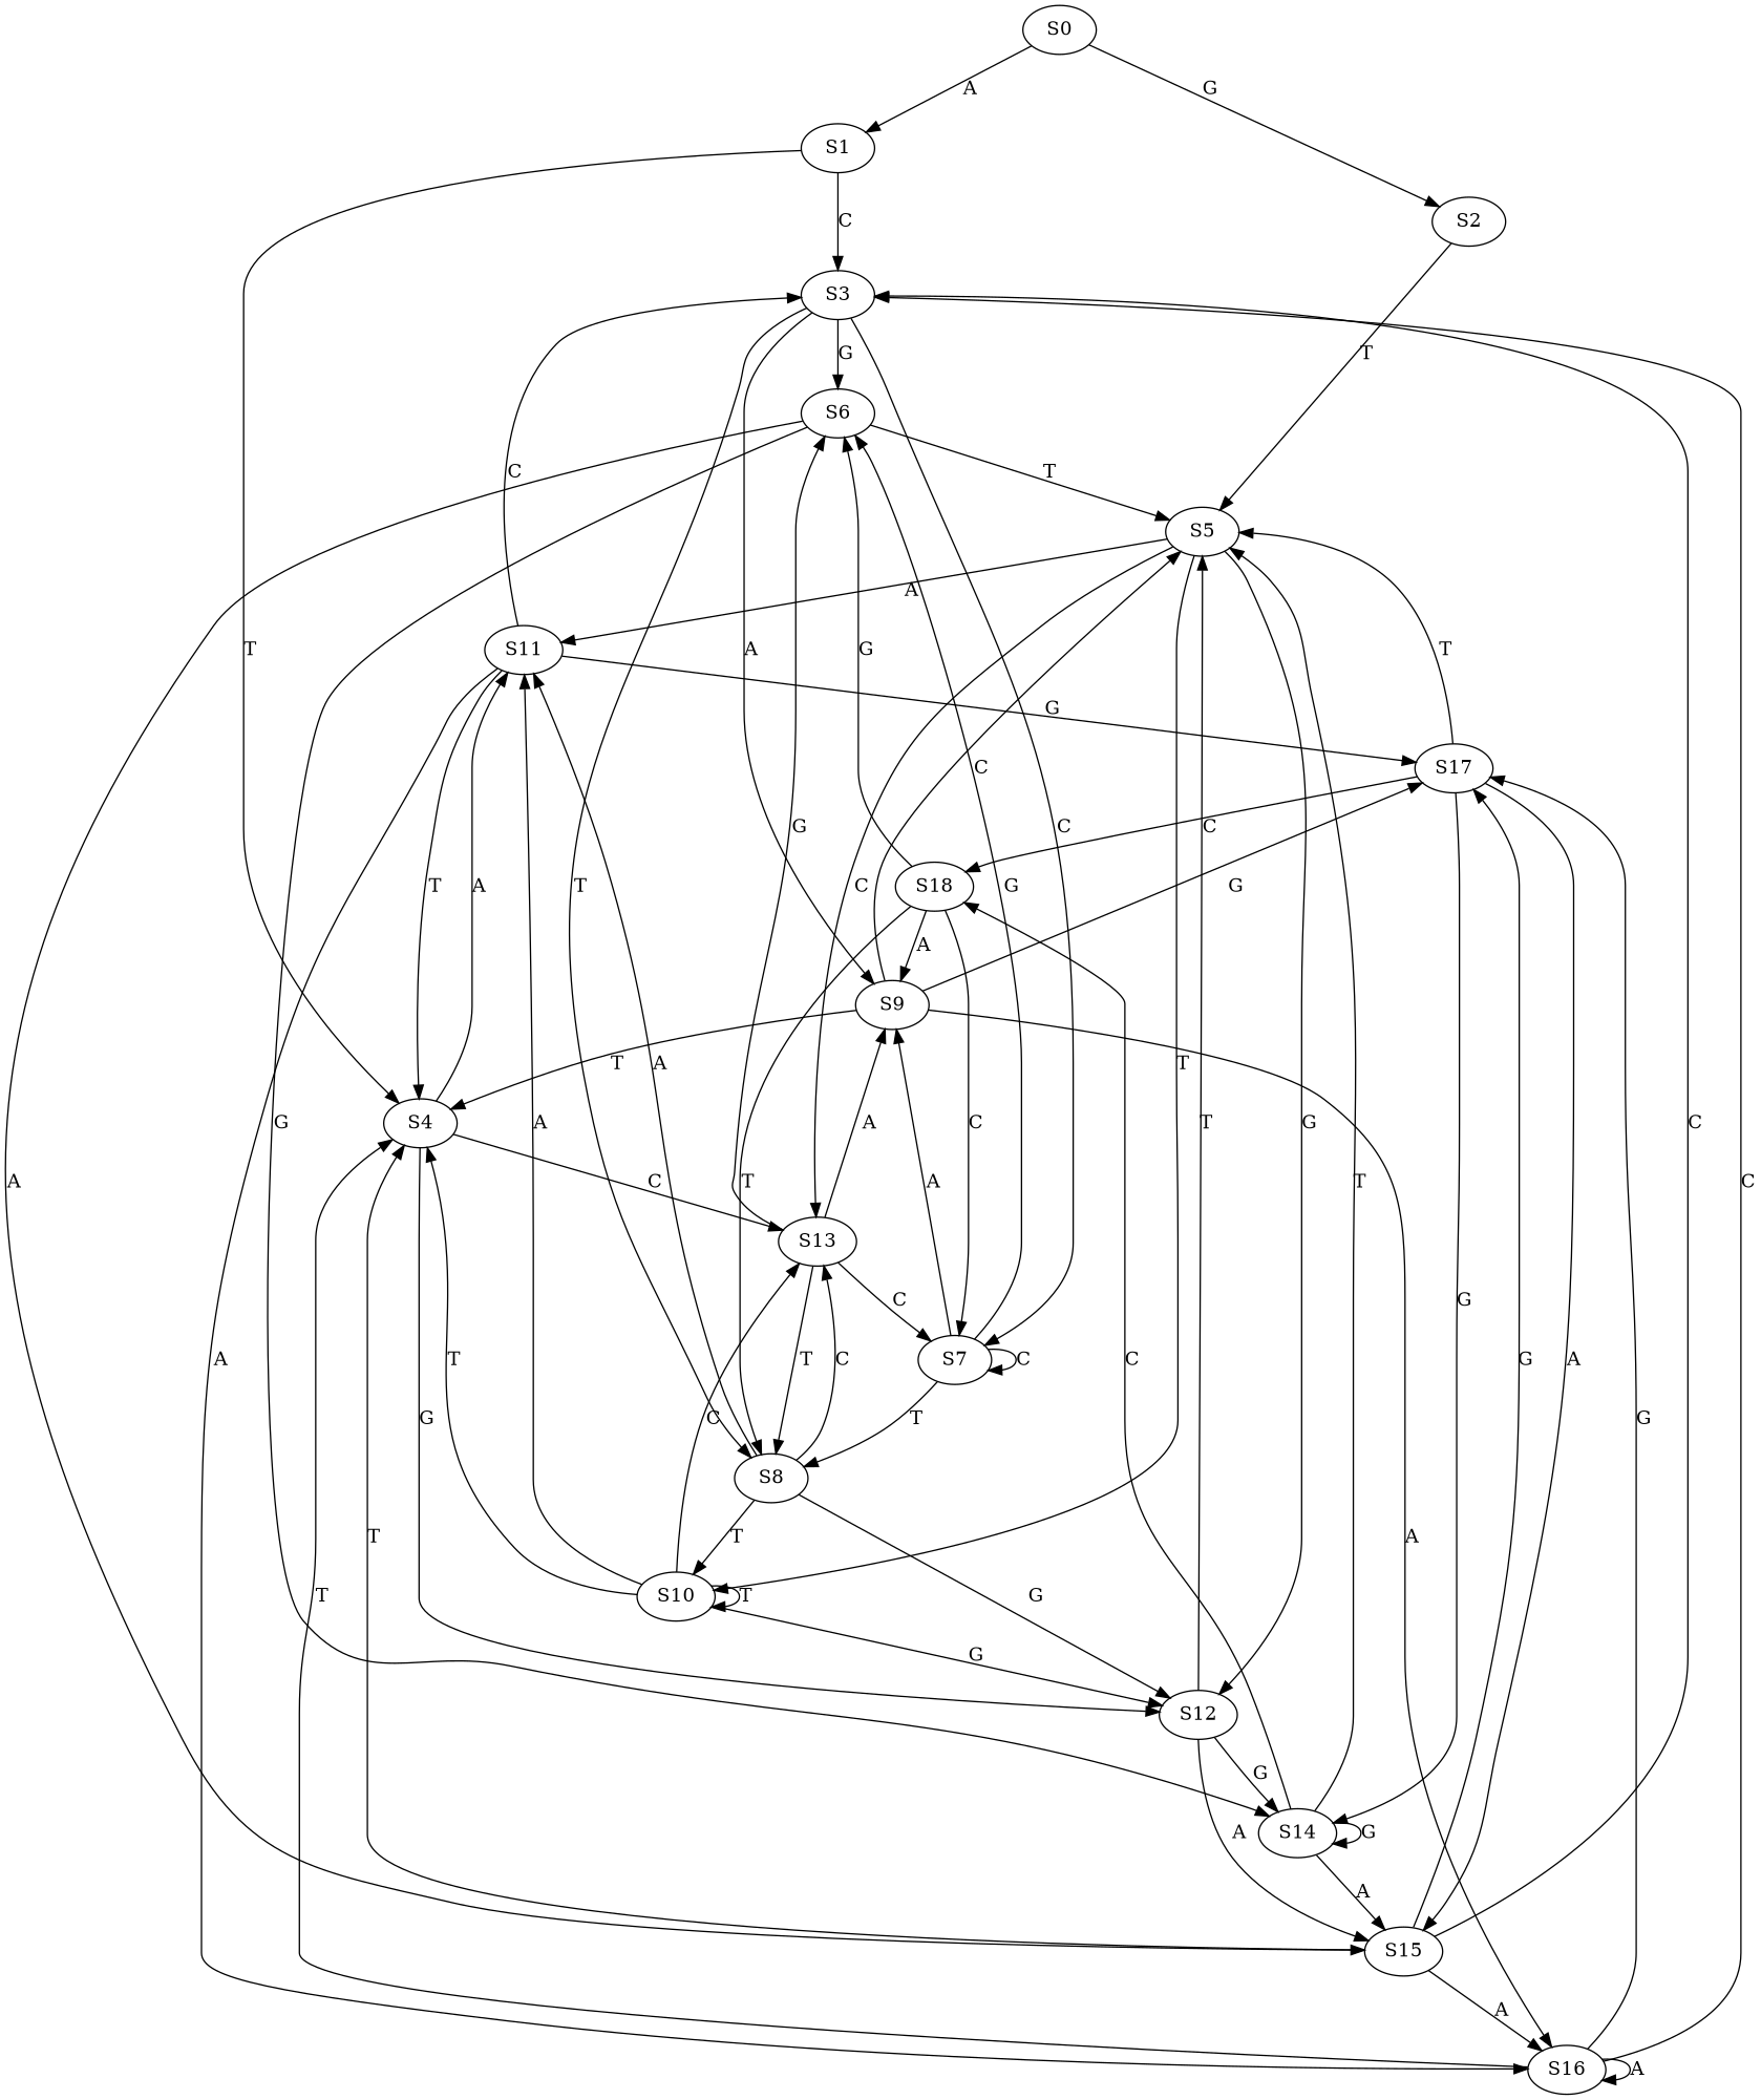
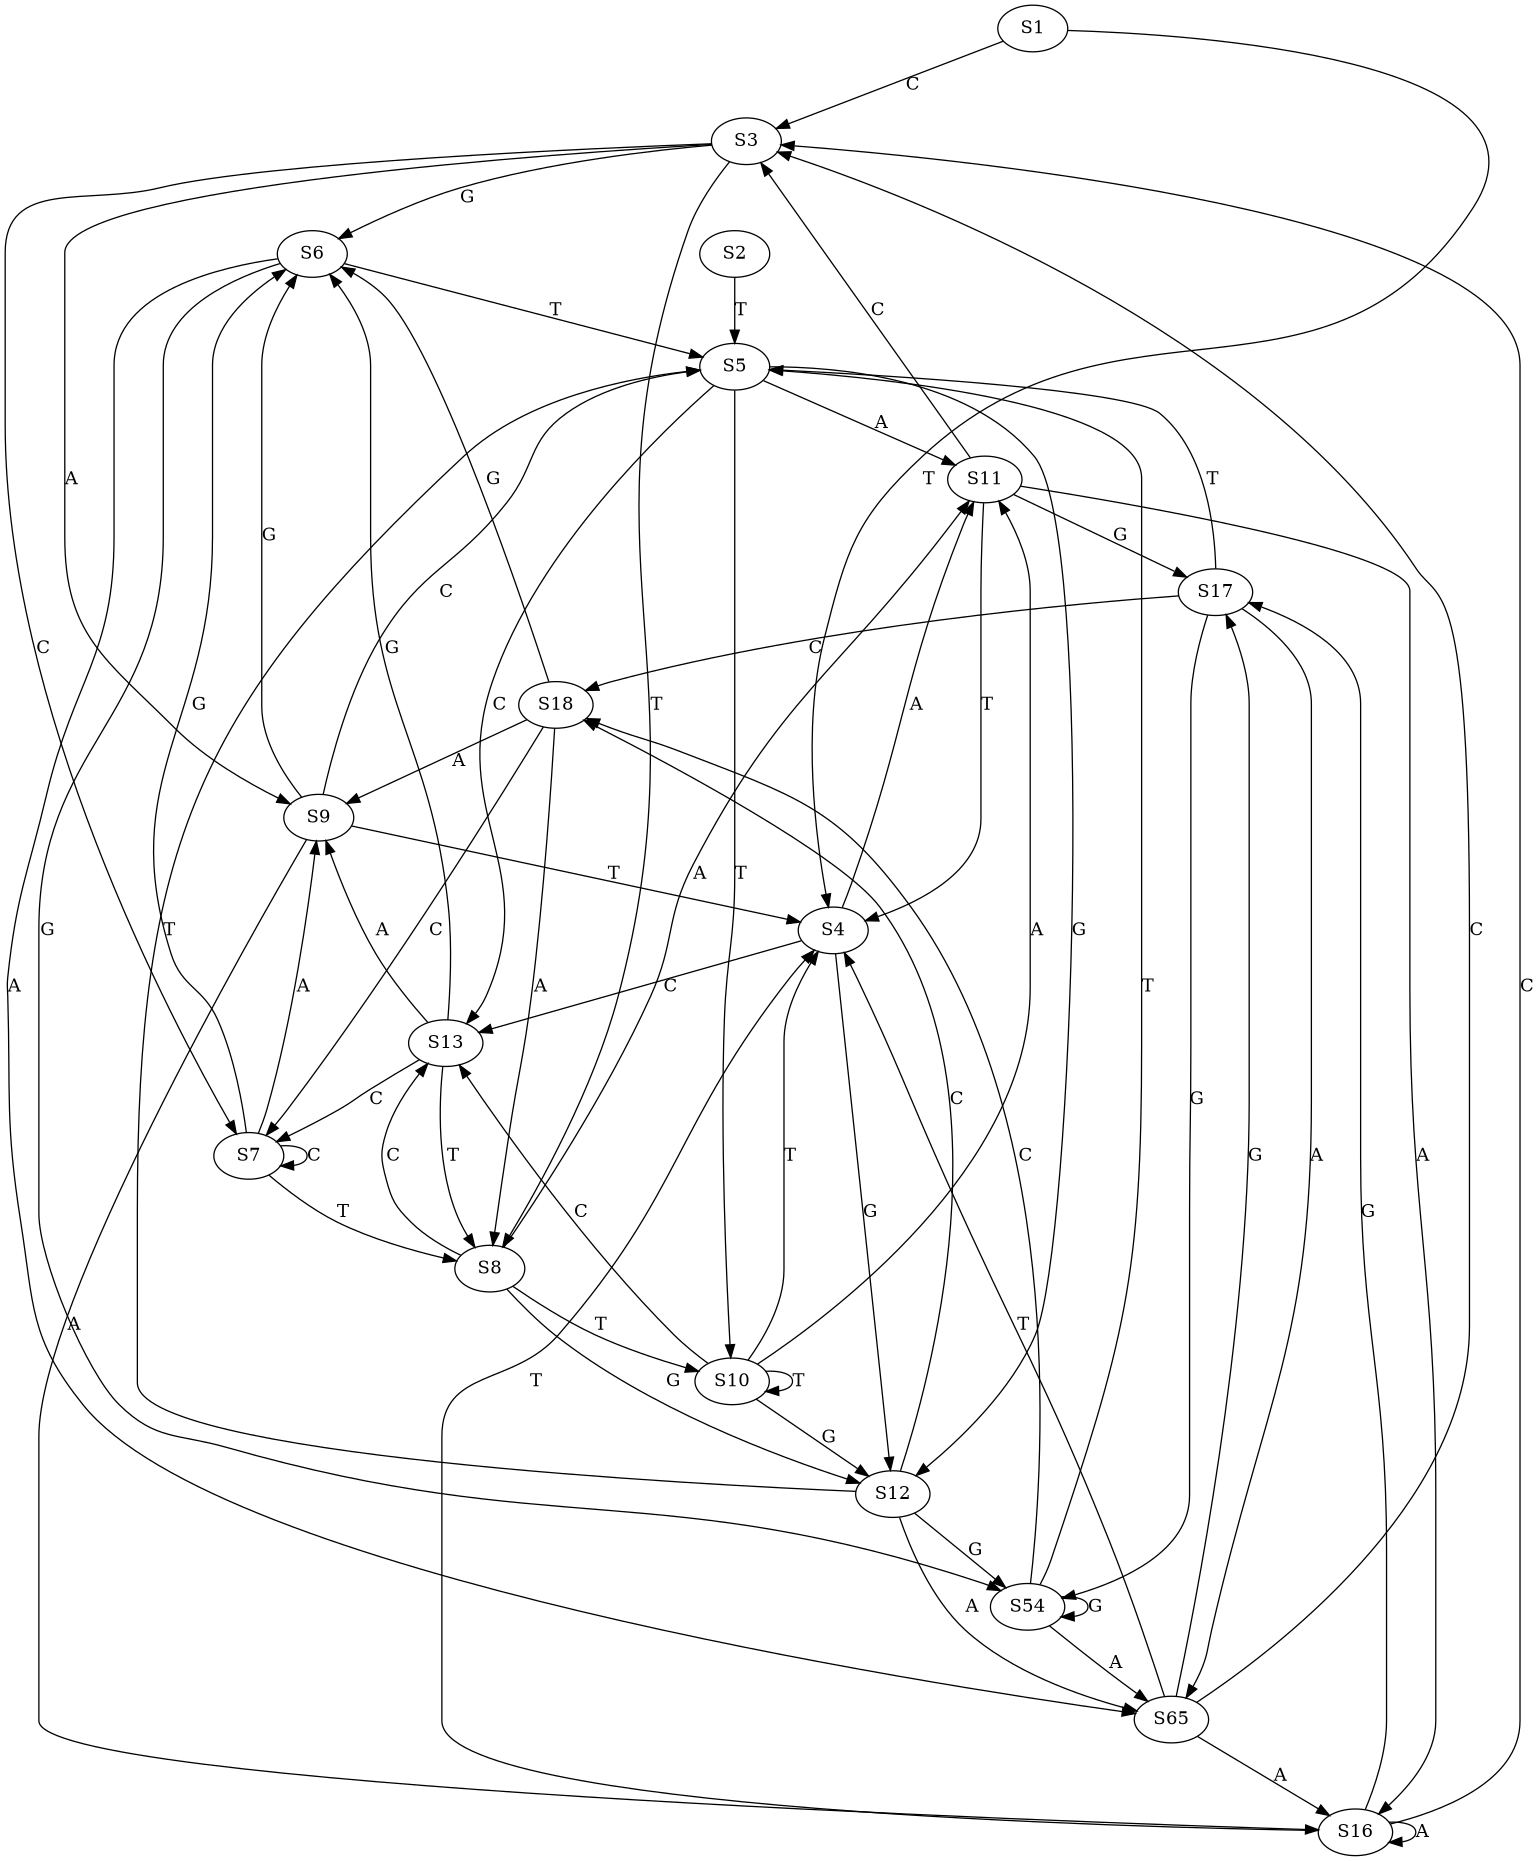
  strict digraph {
-   S0
    S1
    S2
    S3
    S4
    S5
    S6
    S7
    S8
    S9
    S11
    S12
    S13
    S10
-   S14
-   S15
+   S14 [label=S54]
+   S15 [label=S65]
    S16
    S17
    S18
-   S0 -> S1 [label=A]
-   S0 -> S2 [label=G]
    S1 -> S3 [label=C]
    S1 -> S4 [label=T]
    S2 -> S5 [label=T]
    S3 -> S6 [label=G]
    S3 -> S7 [label=C]
    S3 -> S8 [label=T]
    S3 -> S9 [label=A]
    S4 -> S11 [label=A]
    S4 -> S12 [label=G]
    S4 -> S13 [label=C]
    S5 -> S11 [label=A]
    S5 -> S12 [label=G]
    S5 -> S13 [label=C]
    S5 -> S10 [label=T]
    S6 -> S5 [label=T]
    S6 -> S14 [label=G]
    S6 -> S15 [label=A]
    S7 -> S6 [label=G]
    S7 -> S7 [label=C]
    S7 -> S8 [label=T]
    S7 -> S9 [label=A]
    S8 -> S11 [label=A]
    S8 -> S12 [label=G]
    S8 -> S13 [label=C]
    S8 -> S10 [label=T]
    S9 -> S4 [label=T]
    S9 -> S5 [label=C]
    S9 -> S16 [label=A]
-   S9 -> S17 [label=G]
+   S9 -> S6 [label=G]
    S11 -> S3 [label=C]
    S11 -> S4 [label=T]
    S11 -> S16 [label=A]
    S11 -> S17 [label=G]
    S12 -> S5 [label=T]
    S12 -> S14 [label=G]
    S12 -> S15 [label=A]
+   S12 -> S18 [label=C]
    S13 -> S6 [label=G]
    S13 -> S7 [label=C]
    S13 -> S8 [label=T]
    S13 -> S9 [label=A]
    S10 -> S4 [label=T]
    S10 -> S11 [label=A]
    S10 -> S12 [label=G]
    S10 -> S13 [label=C]
    S10 -> S10 [label=T]
    S14 -> S5 [label=T]
    S14 -> S14 [label=G]
    S14 -> S15 [label=A]
    S14 -> S18 [label=C]
    S15 -> S3 [label=C]
    S15 -> S4 [label=T]
    S15 -> S16 [label=A]
    S15 -> S17 [label=G]
    S16 -> S3 [label=C]
    S16 -> S4 [label=T]
    S16 -> S16 [label=A]
    S16 -> S17 [label=G]
    S17 -> S5 [label=T]
    S17 -> S14 [label=G]
    S17 -> S15 [label=A]
    S17 -> S18 [label=C]
    S18 -> S6 [label=G]
    S18 -> S7 [label=C]
-   S18 -> S8 [label=T]
+   S18 -> S8 [label=A]
    S18 -> S9 [label=A]
  }
